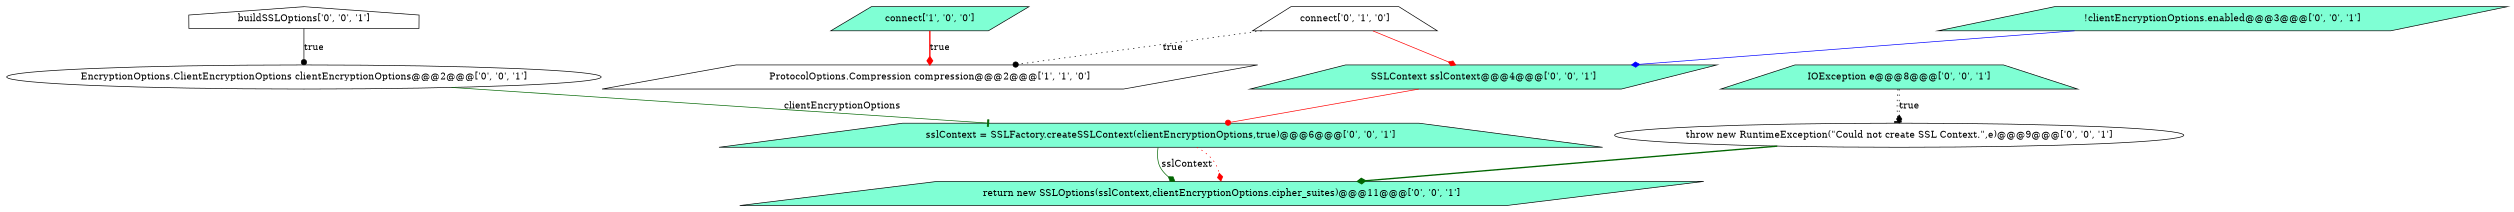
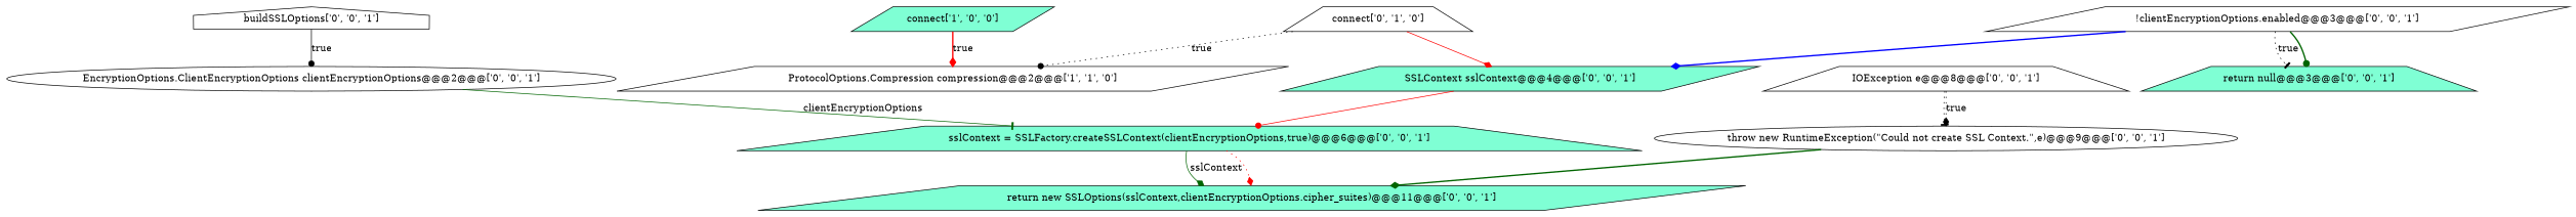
  digraph {
    node [fillcolor=white shape=parallelogram style=filled]
    edge [arrowhead=diamond color=black style=solid]
    n1 [fillcolor=aquamarine label="connect['1', '0', '0']"]
    n2 [label="ProtocolOptions.Compression compression@@@2@@@['1', '1', '0']"]
    n3 [fillcolor=aquamarine label="return new SSLOptions(sslContext,clientEncryptionOptions.cipher_suites)@@@11@@@['0', '0', '1']"]
    n4 [fillcolor=aquamarine label="SSLContext sslContext@@@4@@@['0', '0', '1']"]
    n5 [fillcolor=aquamarine label="sslContext = SSLFactory.createSSLContext(clientEncryptionOptions,true)@@@6@@@['0', '0', '1']" shape=trapezium]
-   n6 [fillcolor=aquamarine label="!clientEncryptionOptions.enabled@@@3@@@['0', '0', '1']"]
-   n8 [fillcolor=aquamarine label="IOException e@@@8@@@['0', '0', '1']" shape=trapezium]
+   n6 [label="!clientEncryptionOptions.enabled@@@3@@@['0', '0', '1']"]
+   n7 [fillcolor=aquamarine label="return null@@@3@@@['0', '0', '1']" shape=trapezium]
+   n8 [label="IOException e@@@8@@@['0', '0', '1']" shape=trapezium]
    n9 [label="throw new RuntimeException(\"Could not create SSL Context.\",e)@@@9@@@['0', '0', '1']" shape=ellipse]
    n10 [label="connect['0', '1', '0']" shape=trapezium]
    n11 [label="buildSSLOptions['0', '0', '1']" shape=house]
    n12 [label="EncryptionOptions.ClientEncryptionOptions clientEncryptionOptions@@@2@@@['0', '0', '1']" shape=ellipse]
    n1 -> n2 [color=red label=true style=bold]
    n4 -> n5 [arrowhead=dot color=red]
    n5 -> n3 [color=darkgreen label=sslContext]
    n5 -> n3 [color=red style=dotted]
-   n6 -> n4 [color=blue]
+   n6 -> n4 [color=blue style=bold]
+   n6 -> n7 [arrowhead=tee label=true style=dotted]
+   n6 -> n7 [arrowhead=dot color=darkgreen style=bold]
    n8 -> n9 [arrowhead=tee style=dotted]
    n8 -> n9 [label=true style=dotted]
    n9 -> n3 [color=darkgreen style=bold]
    n10 -> n2 [arrowhead=dot label=true style=dotted]
    n10 -> n4 [color=red]
    n11 -> n12 [arrowhead=dot label=true]
    n12 -> n5 [arrowhead=tee color=darkgreen label=clientEncryptionOptions]
  }
